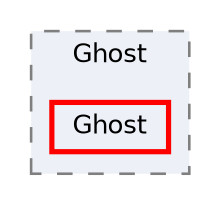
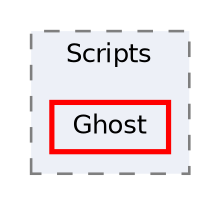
  digraph {
    compound=true
    rankdir=LR
    n1 [color=red fillcolor="#edf0f7" fontname=Helvetica fontsize=10 height=0.2 label=Ghost shape=box style="filled,bold" width=0.4]
    subgraph cluster_1 {
      bgcolor="#edf0f7"
      fontname=Helvetica
      fontsize=10
-     label=Ghost
+     label=Scripts
      pencolor=grey50
      style="filled,dashed"
      n1
    }
  }
